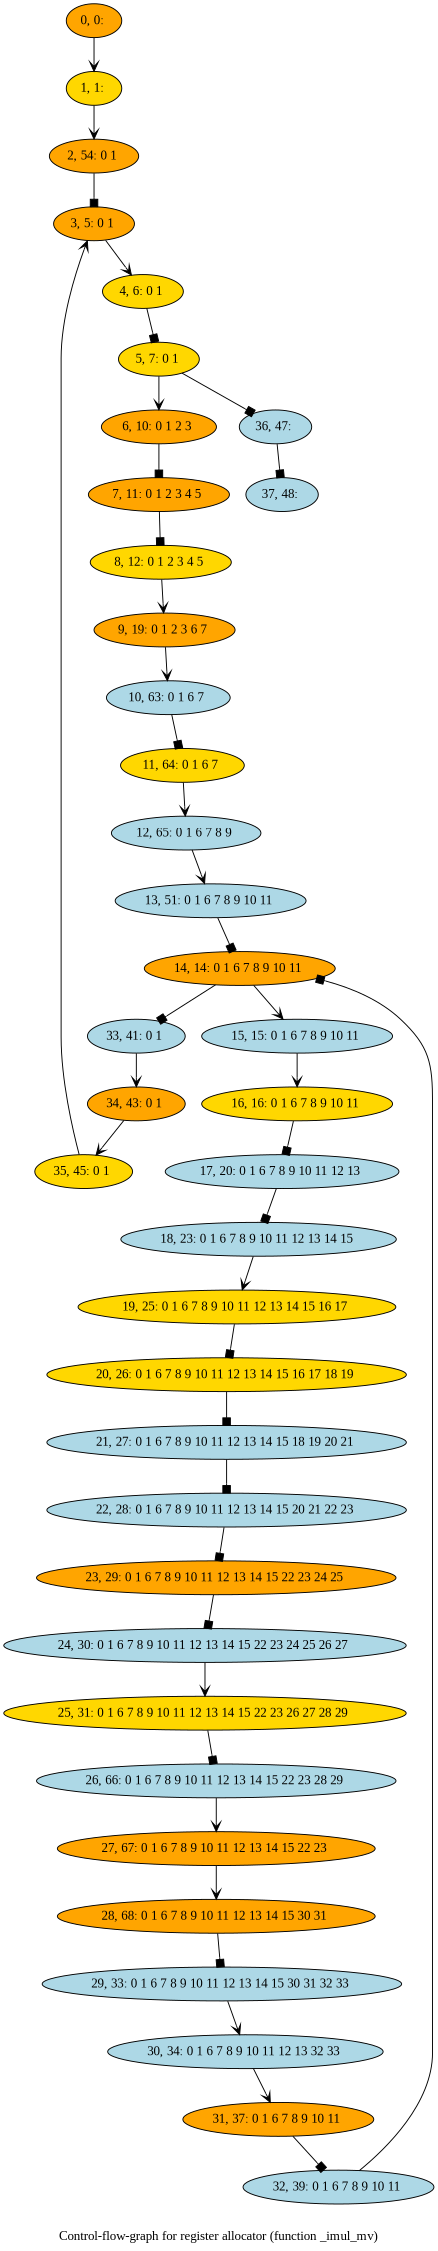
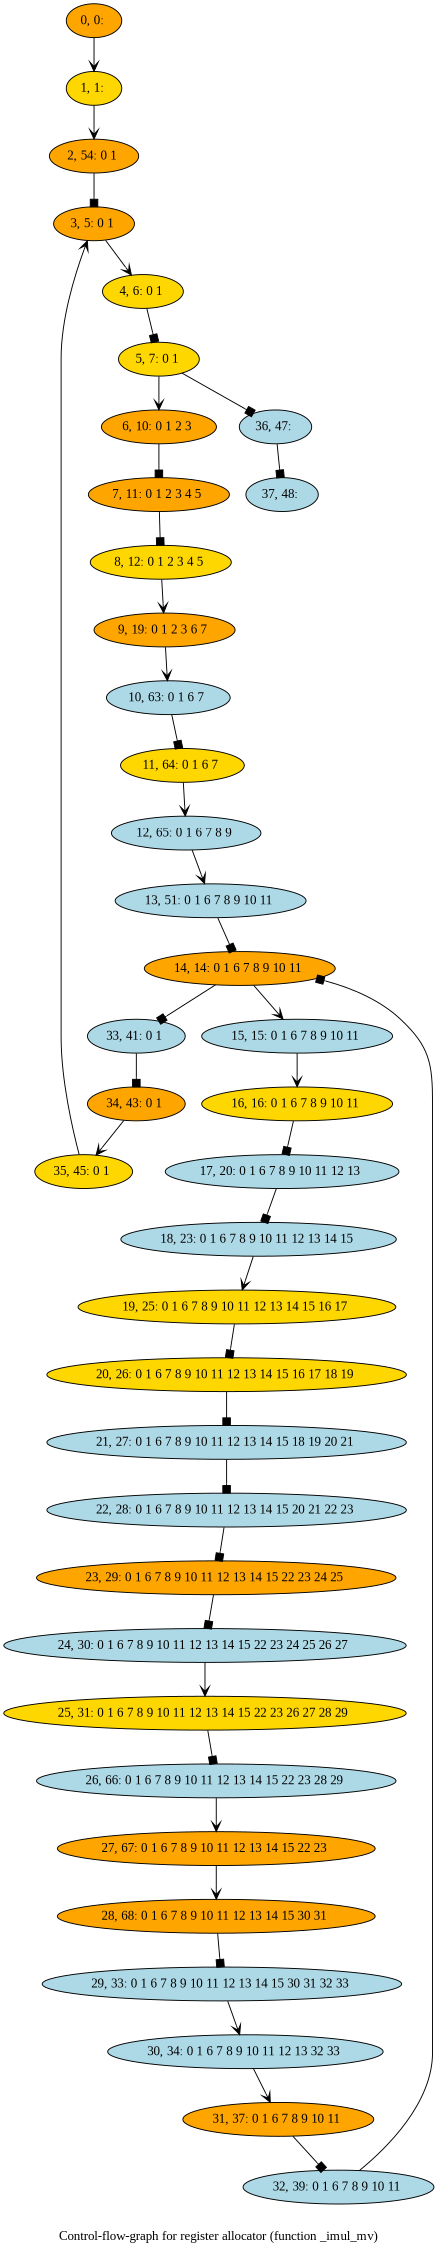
  digraph {
    fontname="Liberation Serif"
    label="Control-flow-graph for register allocator (function _imul_mv)"
    node [fillcolor=lightblue fontname="Liberation Serif" style=filled]
    edge [arrowhead=box fontname="Liberation Serif"]
    n1 [fillcolor=orange label="0, 0: "]
    n2 [fillcolor=gold label="1, 1: "]
    n3 [fillcolor=orange label="2, 54: 0 1 "]
    n4 [fillcolor=orange label="3, 5: 0 1 "]
    n5 [fillcolor=gold label="4, 6: 0 1 "]
    n6 [fillcolor=gold label="5, 7: 0 1 "]
    n7 [fillcolor=orange label="6, 10: 0 1 2 3 "]
    n8 [label="36, 47: "]
    n9 [fillcolor=orange label="7, 11: 0 1 2 3 4 5 "]
    n10 [label="37, 48: "]
    n11 [fillcolor=gold label="8, 12: 0 1 2 3 4 5 "]
    n12 [fillcolor=orange label="9, 19: 0 1 2 3 6 7 "]
    n13 [label="10, 63: 0 1 6 7 "]
    n14 [fillcolor=gold label="11, 64: 0 1 6 7 "]
    n15 [label="12, 65: 0 1 6 7 8 9 "]
    n16 [label="13, 51: 0 1 6 7 8 9 10 11 "]
    n17 [fillcolor=orange label="14, 14: 0 1 6 7 8 9 10 11 "]
    n18 [label="15, 15: 0 1 6 7 8 9 10 11 "]
    n19 [label="33, 41: 0 1 "]
    n20 [fillcolor=gold label="16, 16: 0 1 6 7 8 9 10 11 "]
    n21 [label="17, 20: 0 1 6 7 8 9 10 11 12 13 "]
    n22 [label="18, 23: 0 1 6 7 8 9 10 11 12 13 14 15 "]
    n23 [fillcolor=orange label="34, 43: 0 1 "]
    n24 [fillcolor=gold label="19, 25: 0 1 6 7 8 9 10 11 12 13 14 15 16 17 "]
    n25 [fillcolor=gold label="20, 26: 0 1 6 7 8 9 10 11 12 13 14 15 16 17 18 19 "]
    n26 [label="21, 27: 0 1 6 7 8 9 10 11 12 13 14 15 18 19 20 21 "]
    n27 [label="22, 28: 0 1 6 7 8 9 10 11 12 13 14 15 20 21 22 23 "]
    n28 [fillcolor=orange label="23, 29: 0 1 6 7 8 9 10 11 12 13 14 15 22 23 24 25 "]
    n29 [label="24, 30: 0 1 6 7 8 9 10 11 12 13 14 15 22 23 24 25 26 27 "]
    n30 [fillcolor=gold label="25, 31: 0 1 6 7 8 9 10 11 12 13 14 15 22 23 26 27 28 29 "]
    n31 [label="26, 66: 0 1 6 7 8 9 10 11 12 13 14 15 22 23 28 29 "]
    n32 [fillcolor=orange label="27, 67: 0 1 6 7 8 9 10 11 12 13 14 15 22 23 "]
    n33 [fillcolor=orange label="28, 68: 0 1 6 7 8 9 10 11 12 13 14 15 30 31 "]
    n34 [label="29, 33: 0 1 6 7 8 9 10 11 12 13 14 15 30 31 32 33 "]
    n35 [label="30, 34: 0 1 6 7 8 9 10 11 12 13 32 33 "]
    n36 [fillcolor=orange label="31, 37: 0 1 6 7 8 9 10 11 "]
    n37 [label="32, 39: 0 1 6 7 8 9 10 11 "]
    n38 [fillcolor=gold label="35, 45: 0 1 "]
    n1 -> n2 [arrowhead=vee]
    n2 -> n3 [arrowhead=vee]
    n3 -> n4
    n4 -> n5 [arrowhead=vee]
    n5 -> n6
    n6 -> n7 [arrowhead=vee]
    n6 -> n8
    n7 -> n9
    n8 -> n10
    n9 -> n11
    n11 -> n12 [arrowhead=vee]
    n12 -> n13 [arrowhead=vee]
    n13 -> n14
    n14 -> n15 [arrowhead=vee]
    n15 -> n16 [arrowhead=vee]
    n16 -> n17
    n17 -> n18 [arrowhead=vee]
    n17 -> n19
    n18 -> n20 [arrowhead=vee]
-   n19 -> n23 [arrowhead=vee]
+   n19 -> n23
    n20 -> n21
    n21 -> n22
    n22 -> n24 [arrowhead=vee]
    n23 -> n38 [arrowhead=vee]
    n24 -> n25
    n25 -> n26
    n26 -> n27
    n27 -> n28
    n28 -> n29
    n29 -> n30 [arrowhead=vee]
    n30 -> n31
    n31 -> n32 [arrowhead=vee]
    n32 -> n33 [arrowhead=vee]
    n33 -> n34
    n34 -> n35 [arrowhead=vee]
    n35 -> n36 [arrowhead=vee]
    n36 -> n37
    n37 -> n17
    n38 -> n4 [arrowhead=vee]
  }
